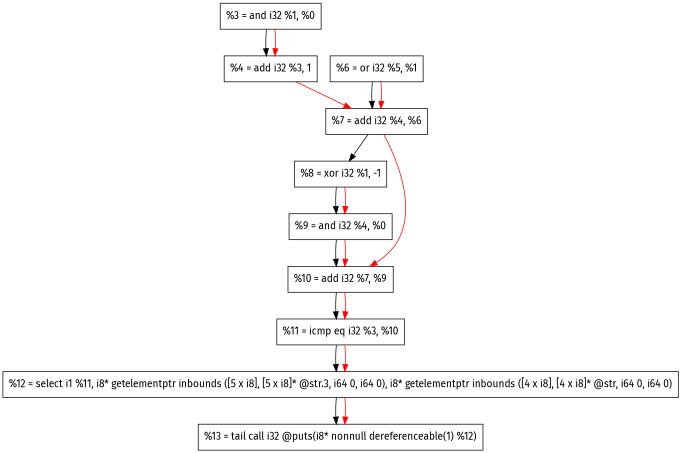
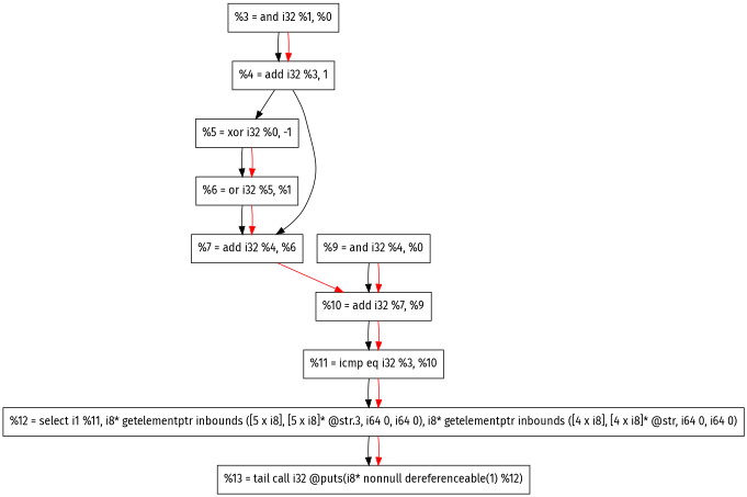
  digraph {
    fontname="Fira Sans"
    node [fontname="Fira Sans" shape=record]
    edge [fontname="Fira Sans"]
    n1 [label="  %3 = and i32 %1, %0"]
    n2 [label="  %4 = add i32 %3, 1"]
+   n3 [label="  %5 = xor i32 %0, -1"]
    n4 [label="  %7 = add i32 %4, %6"]
    n5 [label="  %11 = icmp eq i32 %3, %10"]
    n6 [label="  %12 = select i1 %11, i8* getelementptr inbounds ([5 x i8], [5 x i8]* @str.3, i64 0, i64 0), i8* getelementptr inbounds ([4 x i8], [4 x i8]* @str, i64 0, i64 0)"]
    n7 [label="  %6 = or i32 %5, %1"]
-   n8 [label="  %8 = xor i32 %1, -1"]
    n9 [label="  %10 = add i32 %7, %9"]
    n10 [label="%9 = and i32 %4, %0"]
    n11 [label="  %13 = tail call i32 @puts(i8* nonnull dereferenceable(1) %12)"]
    n1 -> n2
    n1 -> n2 [color=red]
-   n2 -> n4 [color=red]
-   n4 -> n8
+   n2 -> n3
+   n2 -> n4 [color=black]
+   n3 -> n7
+   n3 -> n7 [color=red]
    n4 -> n9 [color=red]
    n5 -> n6
    n5 -> n6 [color=red]
    n6 -> n11
    n6 -> n11 [color=red]
    n7 -> n4
    n7 -> n4 [color=red]
-   n8 -> n10
-   n8 -> n10 [color=red]
    n9 -> n5
    n9 -> n5 [color=red]
    n10 -> n9
    n10 -> n9 [color=red]
  }
